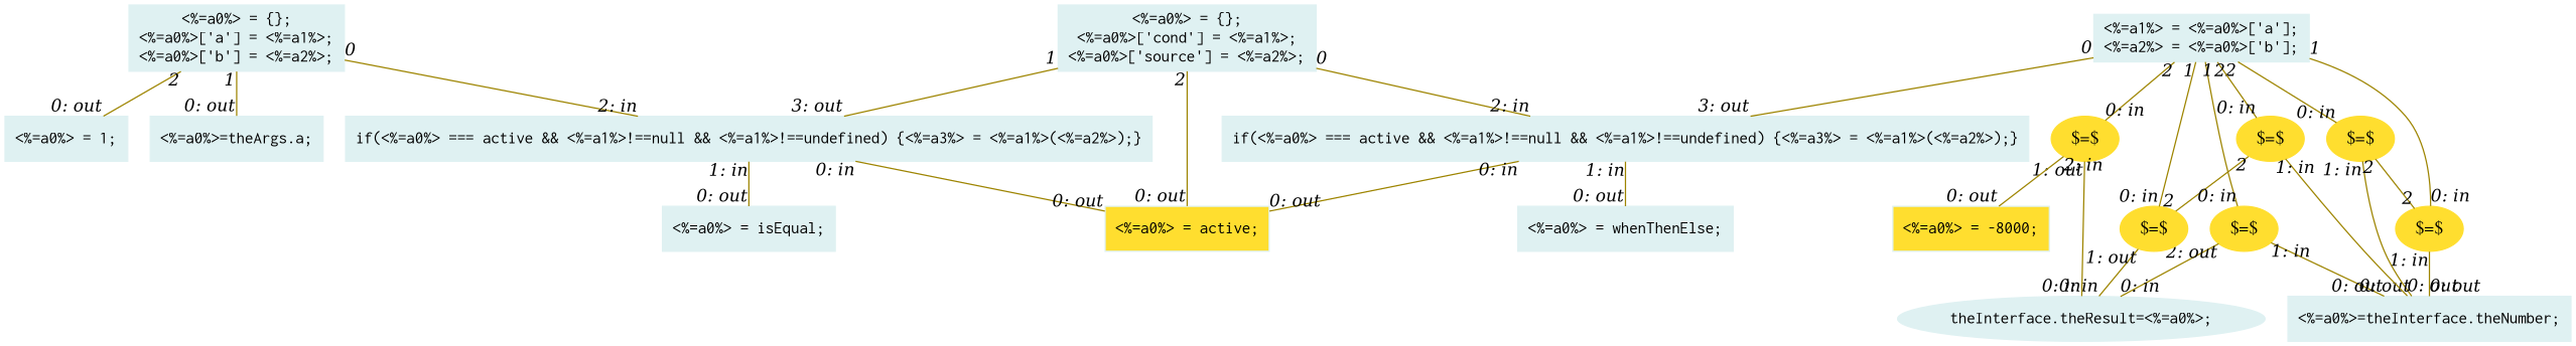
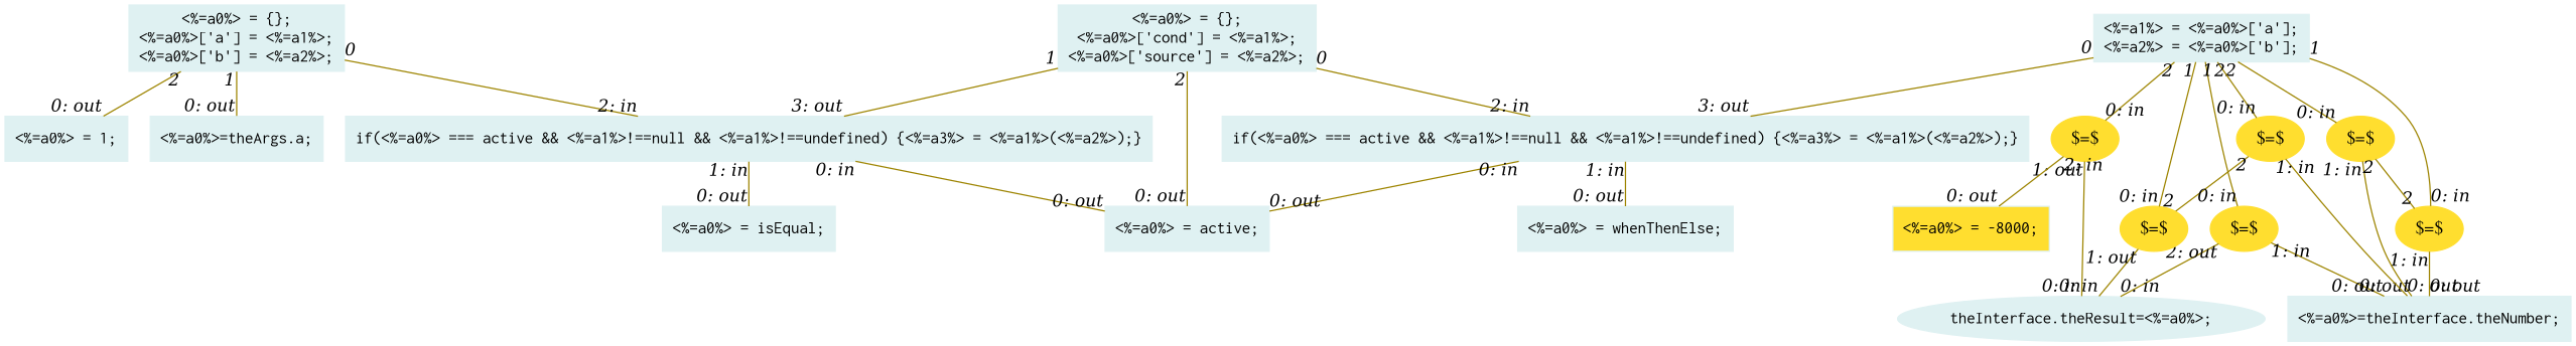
  digraph {
    node [color="#dff1f2" fontname=Courier shape=box style=filled]
    edge [arrowHead=none arrowsize=1 color="#9d8400" dir=none fontname="Times-Italic" headlabel="0: out" taillabel=2]
    n1 [label="<%=a0%>=theArgs.a;\n"]
    n2 [label="<%=a0%>=theInterface.theNumber;\n"]
    n3 [label="theInterface.theResult=<%=a0%>;\n" shape=ellipse]
-   n4 [label="<%=a0%> = active;\n" fillcolor="#ffde2f"]
+   n4 [label="<%=a0%> = active;\n"]
    n5 [label="<%=a0%> = isEqual;\n"]
    n6 [label="<%=a0%> = whenThenElse;\n"]
    n7 [label="<%=a0%> = 1;\n"]
    n8 [fillcolor="#ffde2f" label="<%=a0%> = -8000;\n"]
    n9 [label="if(<%=a0%> === active && <%=a1%>!==null && <%=a1%>!==undefined) {<%=a3%> = <%=a1%>(<%=a2%>);}\n"]
    n10 [label="if(<%=a0%> === active && <%=a1%>!==null && <%=a1%>!==undefined) {<%=a3%> = <%=a1%>(<%=a2%>);}\n"]
    n11 [color="#ffde2f" fontname=Times label="$=$" shape=ellipse]
    n12 [color="#ffde2f" fontname=Times label="$=$" shape=ellipse]
    n13 [color="#ffde2f" fontname=Times label="$=$" shape=ellipse]
    n14 [color="#ffde2f" fontname=Times label="$=$" shape=ellipse]
    n15 [color="#ffde2f" fontname=Times label="$=$" shape=ellipse]
    n16 [color="#ffde2f" fontname=Times label="$=$" shape=ellipse]
    n17 [label="<%=a0%> = {};\n<%=a0%>['a'] = <%=a1%>;\n<%=a0%>['b'] = <%=a2%>;\n"]
    n18 [label="<%=a0%> = {};\n<%=a0%>['cond'] = <%=a1%>;\n<%=a0%>['source'] = <%=a2%>;\n"]
    n19 [label="<%=a1%> = <%=a0%>['a'];\n<%=a2%> = <%=a0%>['b'];\n"]
    n9 -> n4 [taillabel="0: in"]
    n9 -> n5 [taillabel="1: in"]
    n10 -> n4 [taillabel="0: in"]
    n10 -> n6 [taillabel="1: in"]
    n11 -> n2 [taillabel="1: in"]
    n11 -> n3 [headlabel="0: in" taillabel="2: out"]
    n12 -> n2 [taillabel="1: in"]
    n13 -> n3 [headlabel="0: in" taillabel="1: out"]
    n14 -> n3 [headlabel="0: in" taillabel="1: out"]
    n14 -> n8 [taillabel="2: in"]
    n15 -> n2 [taillabel="1: in"]
    n15 -> n12 [headlabel=2]
    n16 -> n2 [taillabel="1: in"]
    n16 -> n13 [headlabel=2]
    n17 -> n1 [taillabel=1]
    n17 -> n7
    n17 -> n9 [headlabel="2: in" taillabel=0]
    n18 -> n4
    n18 -> n9 [headlabel="3: out" taillabel=1]
    n18 -> n10 [headlabel="2: in" taillabel=0]
    n19 -> n10 [headlabel="3: out" taillabel=0]
    n19 -> n11 [headlabel="0: in" taillabel=1]
    n19 -> n12 [headlabel="0: in" taillabel=1]
    n19 -> n13 [headlabel="0: in" taillabel=1]
    n19 -> n14 [headlabel="0: in"]
    n19 -> n15 [headlabel="0: in"]
    n19 -> n16 [headlabel="0: in"]
  }
